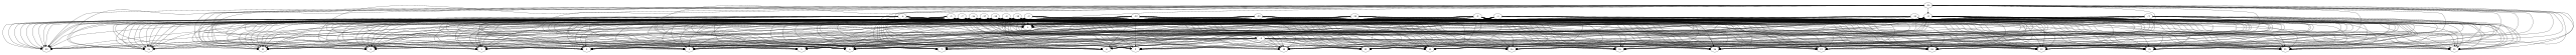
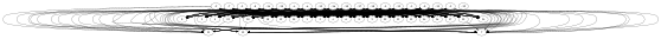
  digraph {
    fontname="JetBrains Mono"
    node [fontname="JetBrains Mono"]
    edge [fontname="JetBrains Mono"]
    -0
    0
    1
    2
    3
    4
    5
    6
    7
    8
    9
    10
    11
    12
    13
    14
    15
    16
    17
    18
    19
    n22 [label=25]
    21
    22
    23
    24
    -1
    -2
    -3
    -4
    -5
    -6
    -7
    -8
    -9
    -10
    -11
    -12
    -13
    -14
    -15
    -16
    -17
    -18
+   -19
    -0 -> 0
    -0 -> 1
    -0 -> 1
    -0 -> 2
    -0 -> 2
    -0 -> 3
    -0 -> 3
    -0 -> 4
    -0 -> 4
    -0 -> 5
    -0 -> 5
    -0 -> 6
    -0 -> 6
    -0 -> 7
    -0 -> 7
    -0 -> 8
    -0 -> 8
    -0 -> 9
    -0 -> 9
    -0 -> 10
    -0 -> 10
    -0 -> 11
    -0 -> 11
    -0 -> 12
    -0 -> 12
    -0 -> 13
    -0 -> 13
    -0 -> 14
    -0 -> 14
    -0 -> 15
    -0 -> 15
    -0 -> 16
    -0 -> 16
    -0 -> 17
    -0 -> 17
    -0 -> 18
    -0 -> 18
    -0 -> 19
    -0 -> 19
    -0 -> n22
    -0 -> n22
    -0 -> 21
    -0 -> 21
    -0 -> 22
    -0 -> 22
    -0 -> 23
    -0 -> 23
    -0 -> 24
    -0 -> 24
-   -1 -> 0
    -1 -> 1
    -1 -> 2
    -1 -> 3
    -1 -> 4
    -1 -> 5
    -1 -> 6
    -1 -> 7
    -1 -> 8
    -1 -> 9
    -1 -> 10
    -1 -> 11
    -1 -> 12
    -1 -> 13
    -1 -> 14
    -1 -> 15
    -1 -> 16
    -1 -> 17
    -1 -> 18
    -1 -> 19
    -1 -> n22
-   -1 -> 21
+   23 -> 21
    -1 -> 22
    -1 -> 23
    -1 -> 24
-   -2 -> 0
    -2 -> 1
-   -2 -> 2
    -2 -> 3
    -2 -> 4
    -2 -> 5
    -2 -> 6
    -2 -> 7
    -2 -> 8
    -2 -> 9
    -2 -> 10
    -2 -> 11
    -2 -> 12
    -2 -> 13
    -2 -> 14
    -2 -> 15
    -2 -> 16
    -2 -> 17
    -2 -> 18
    -2 -> 19
    -2 -> n22
    -2 -> 21
    -2 -> 22
    -2 -> 23
    -2 -> 24
    -3 -> 0
    -3 -> 1
    -3 -> 2
    -3 -> 3
    -3 -> 4
    -3 -> 5
    -3 -> 6
    -3 -> 7
    -3 -> 8
    -3 -> 9
    -3 -> 10
    -3 -> 11
    -3 -> 12
    -3 -> 13
    -3 -> 14
    -3 -> 15
    -3 -> 16
    -3 -> 17
    -3 -> 18
    -3 -> 19
    -3 -> n22
    -3 -> 21
    -3 -> 22
    -3 -> 23
    -3 -> 24
    -4 -> 0
    -4 -> 1
    -4 -> 2
    -4 -> 3
    -4 -> 4
    -4 -> 5
    -4 -> 6
    -4 -> 7
    -4 -> 8
    -4 -> 9
    -4 -> 10
    -4 -> 11
    -4 -> 12
    -4 -> 13
    -4 -> 14
    -4 -> 15
    -4 -> 16
    -4 -> 17
    -4 -> 18
    -4 -> 19
    -4 -> n22
    -4 -> 21
    -4 -> 22
    -4 -> 23
    -4 -> 24
    -5 -> 0
    -5 -> 1
    -5 -> 2
    -5 -> 3
-   4 -> -5
+   -5 -> 4
    -5 -> 5
    -5 -> 6
    -5 -> 7
    -5 -> 8
    -5 -> 9
    -5 -> 10
    -5 -> 11
    -5 -> 12
    -5 -> 13
    -5 -> 14
    -5 -> 15
    -5 -> 16
    -5 -> 17
    -5 -> 18
    -5 -> 19
    -5 -> n22
    -5 -> 21
    -5 -> 22
    -5 -> 23
    -5 -> 24
    -6 -> 0
    -6 -> 1
    -6 -> 2
    -6 -> 3
    -6 -> 4
    -6 -> 5
    -6 -> 6
    -6 -> 7
    -6 -> 8
    -6 -> 9
    -6 -> 10
+   -6 -> 11
    -6 -> 12
    -6 -> 13
    -6 -> 14
    -6 -> 15
    -6 -> 16
    -6 -> 17
    -6 -> 18
    -6 -> 19
    -6 -> n22
    -6 -> 21
    -6 -> 22
    -6 -> 23
    -6 -> 24
    -7 -> 0
    -7 -> 1
    -7 -> 2
    -7 -> 3
    -7 -> 4
    -7 -> 5
    -7 -> 6
    -7 -> 7
    -7 -> 8
    -7 -> 9
    -7 -> 10
    -7 -> 11
    -7 -> 12
    -7 -> 13
    -7 -> 14
    -7 -> 15
    -7 -> 16
    -7 -> 17
    -7 -> 18
    -7 -> 19
    -7 -> n22
    -7 -> 21
    -7 -> 22
    -7 -> 23
    -7 -> 24
    -8 -> 0
    -8 -> 1
    -8 -> 2
    -8 -> 3
    -8 -> 4
    -8 -> 5
    -8 -> 6
    -8 -> 7
    -8 -> 8
    -8 -> 9
    -8 -> 10
    -8 -> 11
    -8 -> 12
    -8 -> 13
    -8 -> 14
    -8 -> 15
    -8 -> 16
    -8 -> 17
    -8 -> 18
    -8 -> 19
    -8 -> n22
    -8 -> 21
    -8 -> 22
    -8 -> 23
    -8 -> 24
    -9 -> 0
    -9 -> 1
    -9 -> 2
    -9 -> 3
    -9 -> 4
    -9 -> 5
    -9 -> 6
-   -9 -> 7
+   15 -> 7
    -9 -> 8
    -9 -> 9
    -9 -> 10
    -9 -> 11
    -9 -> 12
    -9 -> 13
    -9 -> 14
    -9 -> 15
    -9 -> 16
    -9 -> 17
    -9 -> 18
    -9 -> 19
    -9 -> n22
    -9 -> 21
    -9 -> 22
    -9 -> 23
    -10 -> 0
    -10 -> 1
    -10 -> 2
    -10 -> 3
    -10 -> 4
    -10 -> 5
    -10 -> 6
    -10 -> 7
    -10 -> 8
    -10 -> 9
    -10 -> 10
    -10 -> 11
    -10 -> 12
-   -10 -> 13
+   10 -> 13
    -10 -> 14
    -10 -> 15
    -10 -> 16
    -10 -> 17
    -10 -> 18
    -10 -> 19
    -10 -> n22
    -10 -> 21
    -10 -> 22
    -10 -> 23
    -10 -> 24
    -11 -> 0
    -11 -> 1
    -11 -> 2
    -11 -> 3
    -11 -> 4
    -11 -> 6
    -11 -> 7
    -11 -> 8
    -11 -> 9
    -11 -> 10
    -11 -> 11
    -11 -> 12
    -11 -> 13
    -11 -> 14
    -11 -> 15
    -11 -> 16
    -11 -> 17
    -11 -> 18
    -11 -> 19
    -11 -> n22
    -11 -> 21
    -11 -> 22
    -11 -> 23
    -11 -> 24
    -12 -> 0
    -12 -> 1
    -12 -> 2
    -12 -> 3
    -12 -> 4
    -12 -> 5
    -12 -> 6
    -12 -> 7
    -12 -> 8
    -12 -> 9
    -12 -> 10
    -12 -> 11
    -12 -> 12
    -12 -> 13
    -12 -> 14
    -12 -> 15
    -12 -> 16
    -12 -> 17
    -12 -> 18
    -12 -> 19
    -12 -> n22
    -12 -> 21
    -12 -> 22
    -12 -> 23
    -12 -> 24
    -13 -> 0
    -13 -> 1
    -13 -> 2
    -13 -> 3
    -13 -> 4
    -13 -> 5
    -13 -> 6
    -13 -> 7
    -13 -> 8
    -13 -> 9
    -13 -> 10
    -13 -> 11
    -13 -> 12
    -13 -> 13
    -13 -> 14
    -13 -> 15
    -13 -> 16
    -13 -> 17
    -13 -> 18
    -13 -> 19
    -13 -> n22
    -13 -> 21
    -13 -> 22
    -13 -> 23
    -13 -> 24
    -14 -> 0
    -14 -> 1
    -14 -> 2
    -14 -> 3
    -14 -> 4
-   -14 -> -0
+   -14 -> 5
    -14 -> 6
    -14 -> 7
    -14 -> 8
    -14 -> 9
    -14 -> 10
    -14 -> 11
    -14 -> 12
    -14 -> 13
    -14 -> 14
    -14 -> 15
    -14 -> 16
    -14 -> 17
    -14 -> 18
    -14 -> 19
    -14 -> n22
    -14 -> 21
    -14 -> 22
    -14 -> 23
    -14 -> 24
    -15 -> 0
    -15 -> 1
    -15 -> 2
    -15 -> 3
    -15 -> 4
    -15 -> 5
    -15 -> 6
    -15 -> 7
    -15 -> 8
    -15 -> 9
    -15 -> 10
    -15 -> 11
    -15 -> 12
    -15 -> 13
    -15 -> 14
    -15 -> 15
    -15 -> 16
    -15 -> 17
    -15 -> 18
    -15 -> 19
    -15 -> n22
    -15 -> 21
    -15 -> 22
    -15 -> 23
    -15 -> 24
    -16 -> 0
    -16 -> 1
    -16 -> 2
    -16 -> 3
    -16 -> 4
    -16 -> 5
    -16 -> 6
    -16 -> 7
    -16 -> 8
    -16 -> 9
    -16 -> 10
    -16 -> 11
    -16 -> 12
    -16 -> 13
    -16 -> 14
    -16 -> 15
    -16 -> 16
    -16 -> 17
    -16 -> 18
    -16 -> 19
    -16 -> n22
    -16 -> 21
    -16 -> 22
    -16 -> 23
    -16 -> 24
    -17 -> 0
    -17 -> 1
    -17 -> 2
    -17 -> 3
    -17 -> 4
    -17 -> 5
    -17 -> 6
    -17 -> 7
    -17 -> 8
    -17 -> 9
    -17 -> 10
    -17 -> 11
    -17 -> 12
    -17 -> 13
    -17 -> 14
    -17 -> 15
    -17 -> 16
    -17 -> 17
    -17 -> 18
    -17 -> 19
    -17 -> n22
    -17 -> 21
    -17 -> 22
    -17 -> 23
    -17 -> 24
    -18 -> 0
    -18 -> 1
    -18 -> 2
    -18 -> 3
    -18 -> 4
    -18 -> 5
    -18 -> 6
    -18 -> 7
    -18 -> 8
    -18 -> 9
    -18 -> 10
    -18 -> 11
    -18 -> 12
    -18 -> 13
    -18 -> 14
    -18 -> 15
    -18 -> 16
    -18 -> 17
    -18 -> 18
    -18 -> 19
    -18 -> n22
    -18 -> 21
    -18 -> 22
    -18 -> 23
    -18 -> 24
  }
